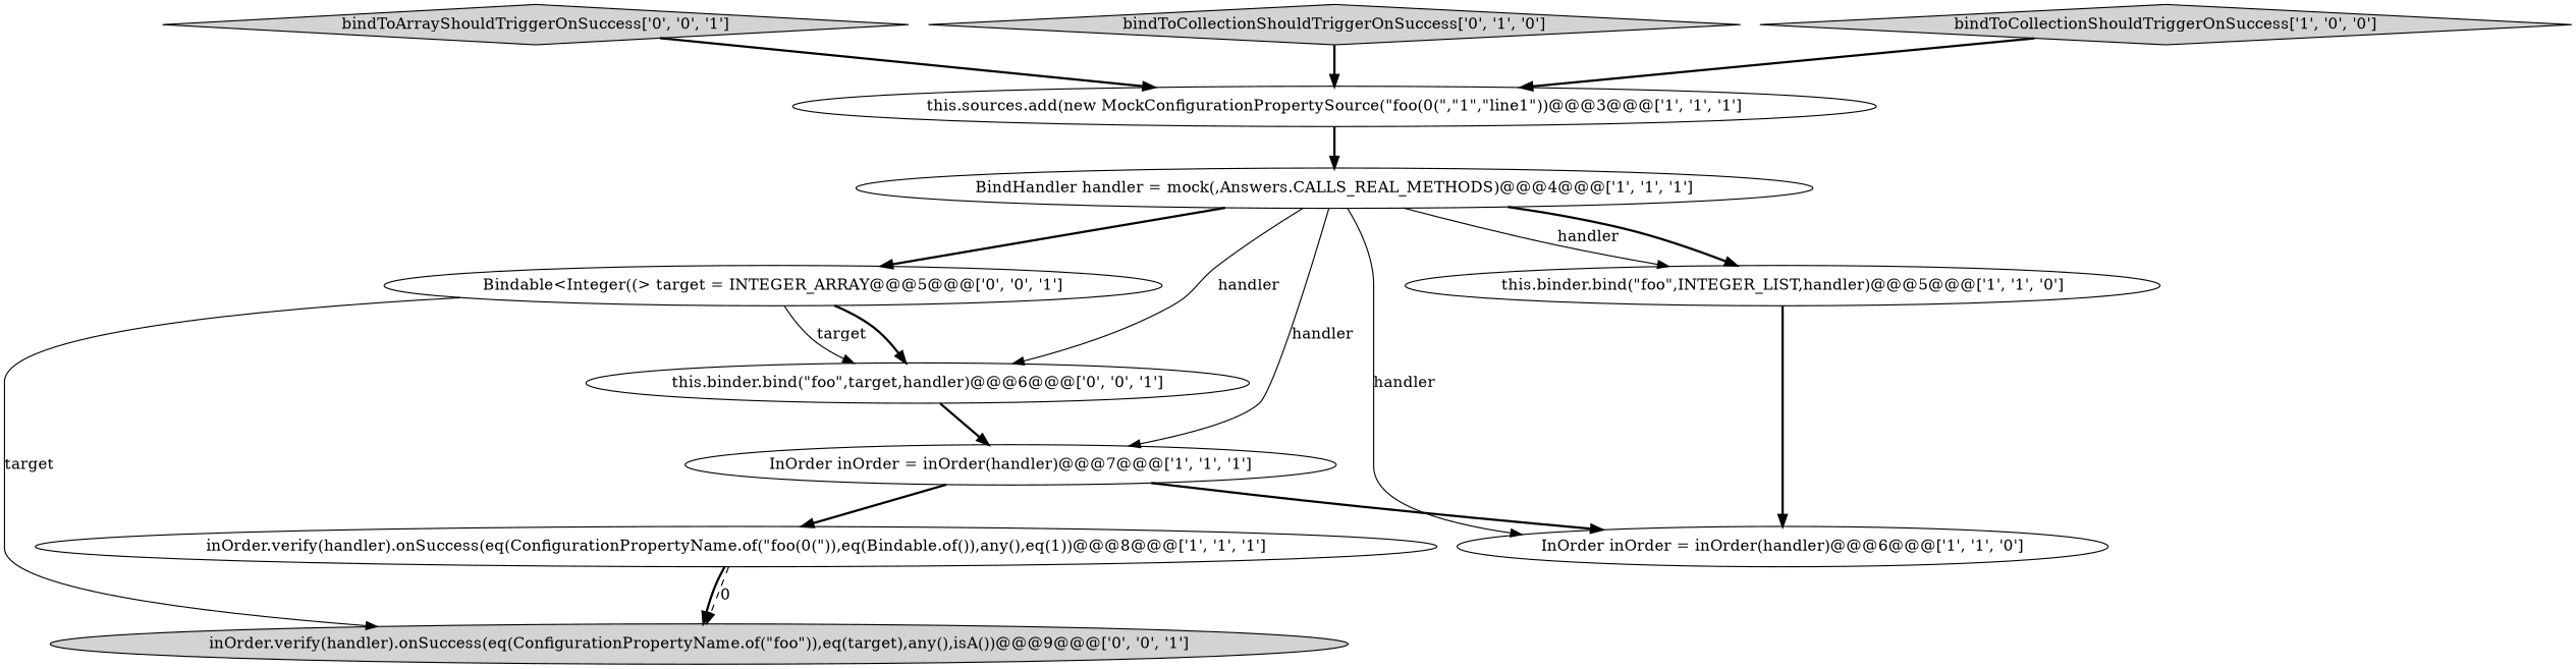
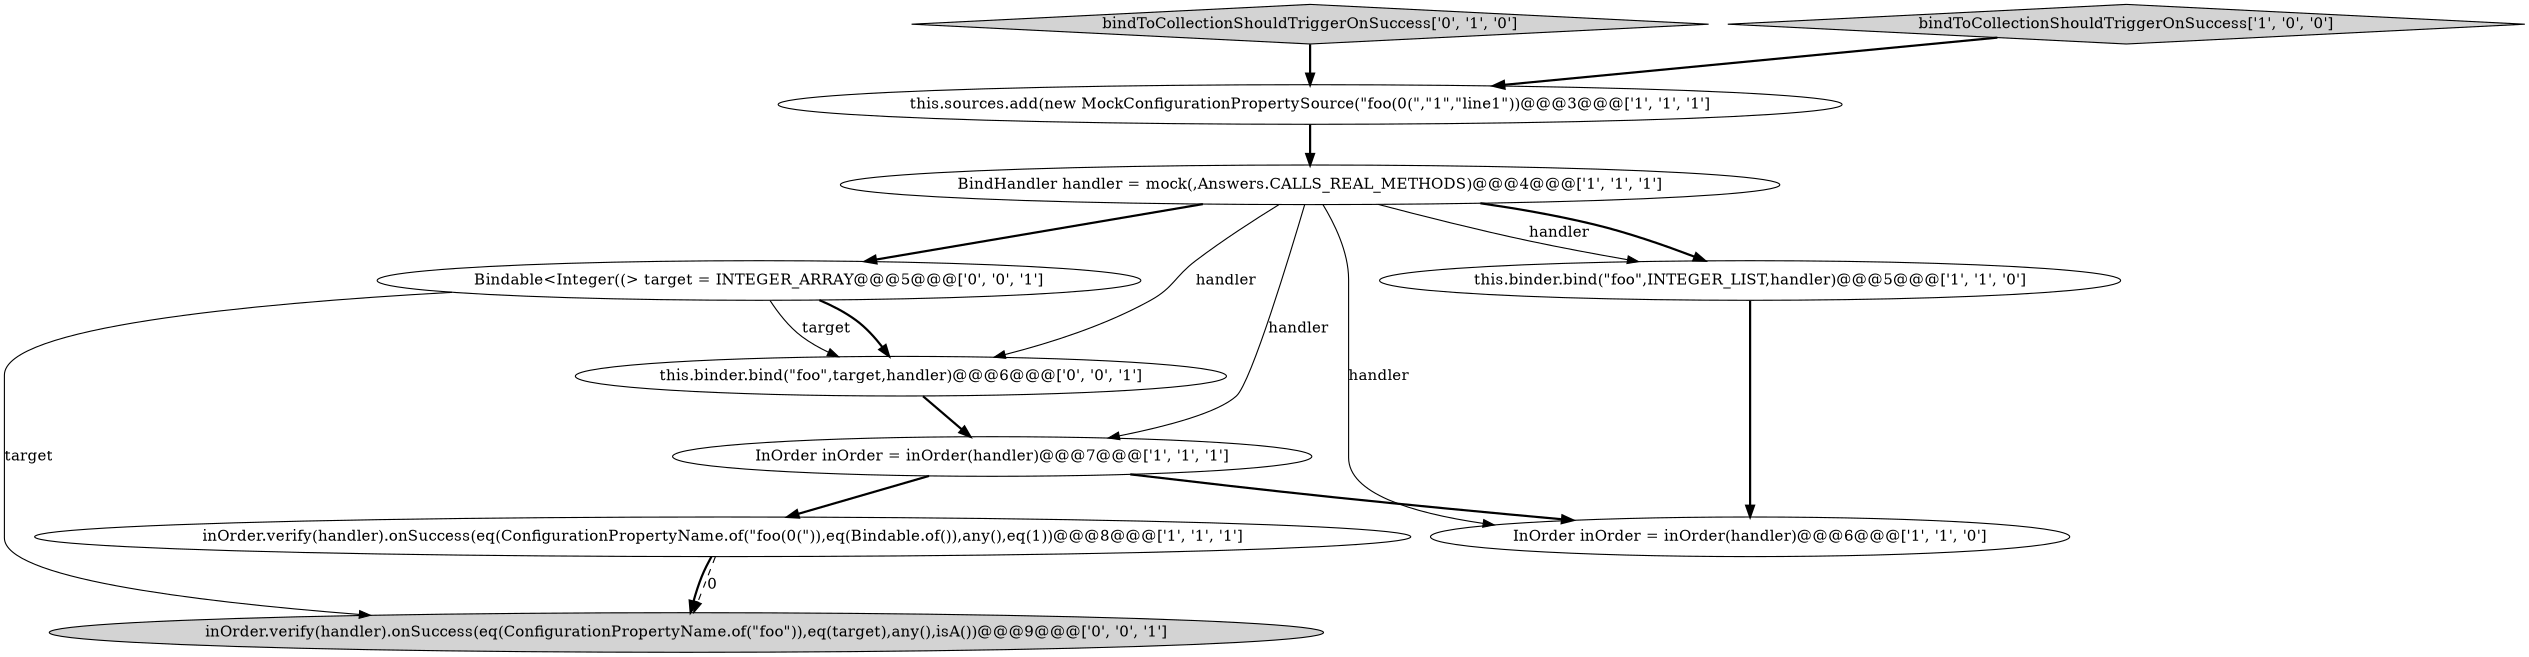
  digraph {
    node [fillcolor=white shape=ellipse style=filled]
    edge [style=bold]
    n1 [fillcolor=lightgray label="inOrder.verify(handler).onSuccess(eq(ConfigurationPropertyName.of(\"foo\")),eq(target),any(),isA())@@@9@@@['0', '0', '1']"]
    n2 [label="this.binder.bind(\"foo\",target,handler)@@@6@@@['0', '0', '1']"]
    n3 [label="InOrder inOrder = inOrder(handler)@@@7@@@['1', '1', '1']"]
    n4 [label="inOrder.verify(handler).onSuccess(eq(ConfigurationPropertyName.of(\"foo(0(\")),eq(Bindable.of()),any(),eq(1))@@@8@@@['1', '1', '1']"]
    n5 [label="InOrder inOrder = inOrder(handler)@@@6@@@['1', '1', '0']"]
-   n6 [fillcolor=lightgray label="bindToArrayShouldTriggerOnSuccess['0', '0', '1']" shape=diamond]
    n7 [label="this.sources.add(new MockConfigurationPropertySource(\"foo(0(\",\"1\",\"line1\"))@@@3@@@['1', '1', '1']"]
    n8 [label="BindHandler handler = mock(,Answers.CALLS_REAL_METHODS)@@@4@@@['1', '1', '1']"]
    n9 [label="Bindable<Integer((> target = INTEGER_ARRAY@@@5@@@['0', '0', '1']"]
    n10 [label="this.binder.bind(\"foo\",INTEGER_LIST,handler)@@@5@@@['1', '1', '0']"]
    n11 [fillcolor=lightgray label="bindToCollectionShouldTriggerOnSuccess['0', '1', '0']" shape=diamond]
    n12 [fillcolor=lightgray label="bindToCollectionShouldTriggerOnSuccess['1', '0', '0']" shape=diamond]
    n2 -> n3
    n3 -> n4
    n3 -> n5
    n4 -> n1 [label=0 style=dashed]
    n4 -> n1
-   n6 -> n7
    n7 -> n8
    n8 -> n2 [label=handler style=solid]
    n8 -> n3 [label=handler style=solid]
    n8 -> n5 [label=handler style=solid]
    n8 -> n9
    n8 -> n10
    n8 -> n10 [label=handler style=solid]
    n9 -> n1 [label=target style=solid]
    n9 -> n2
    n9 -> n2 [label=target style=solid]
    n10 -> n5
    n11 -> n7
    n12 -> n7
  }
